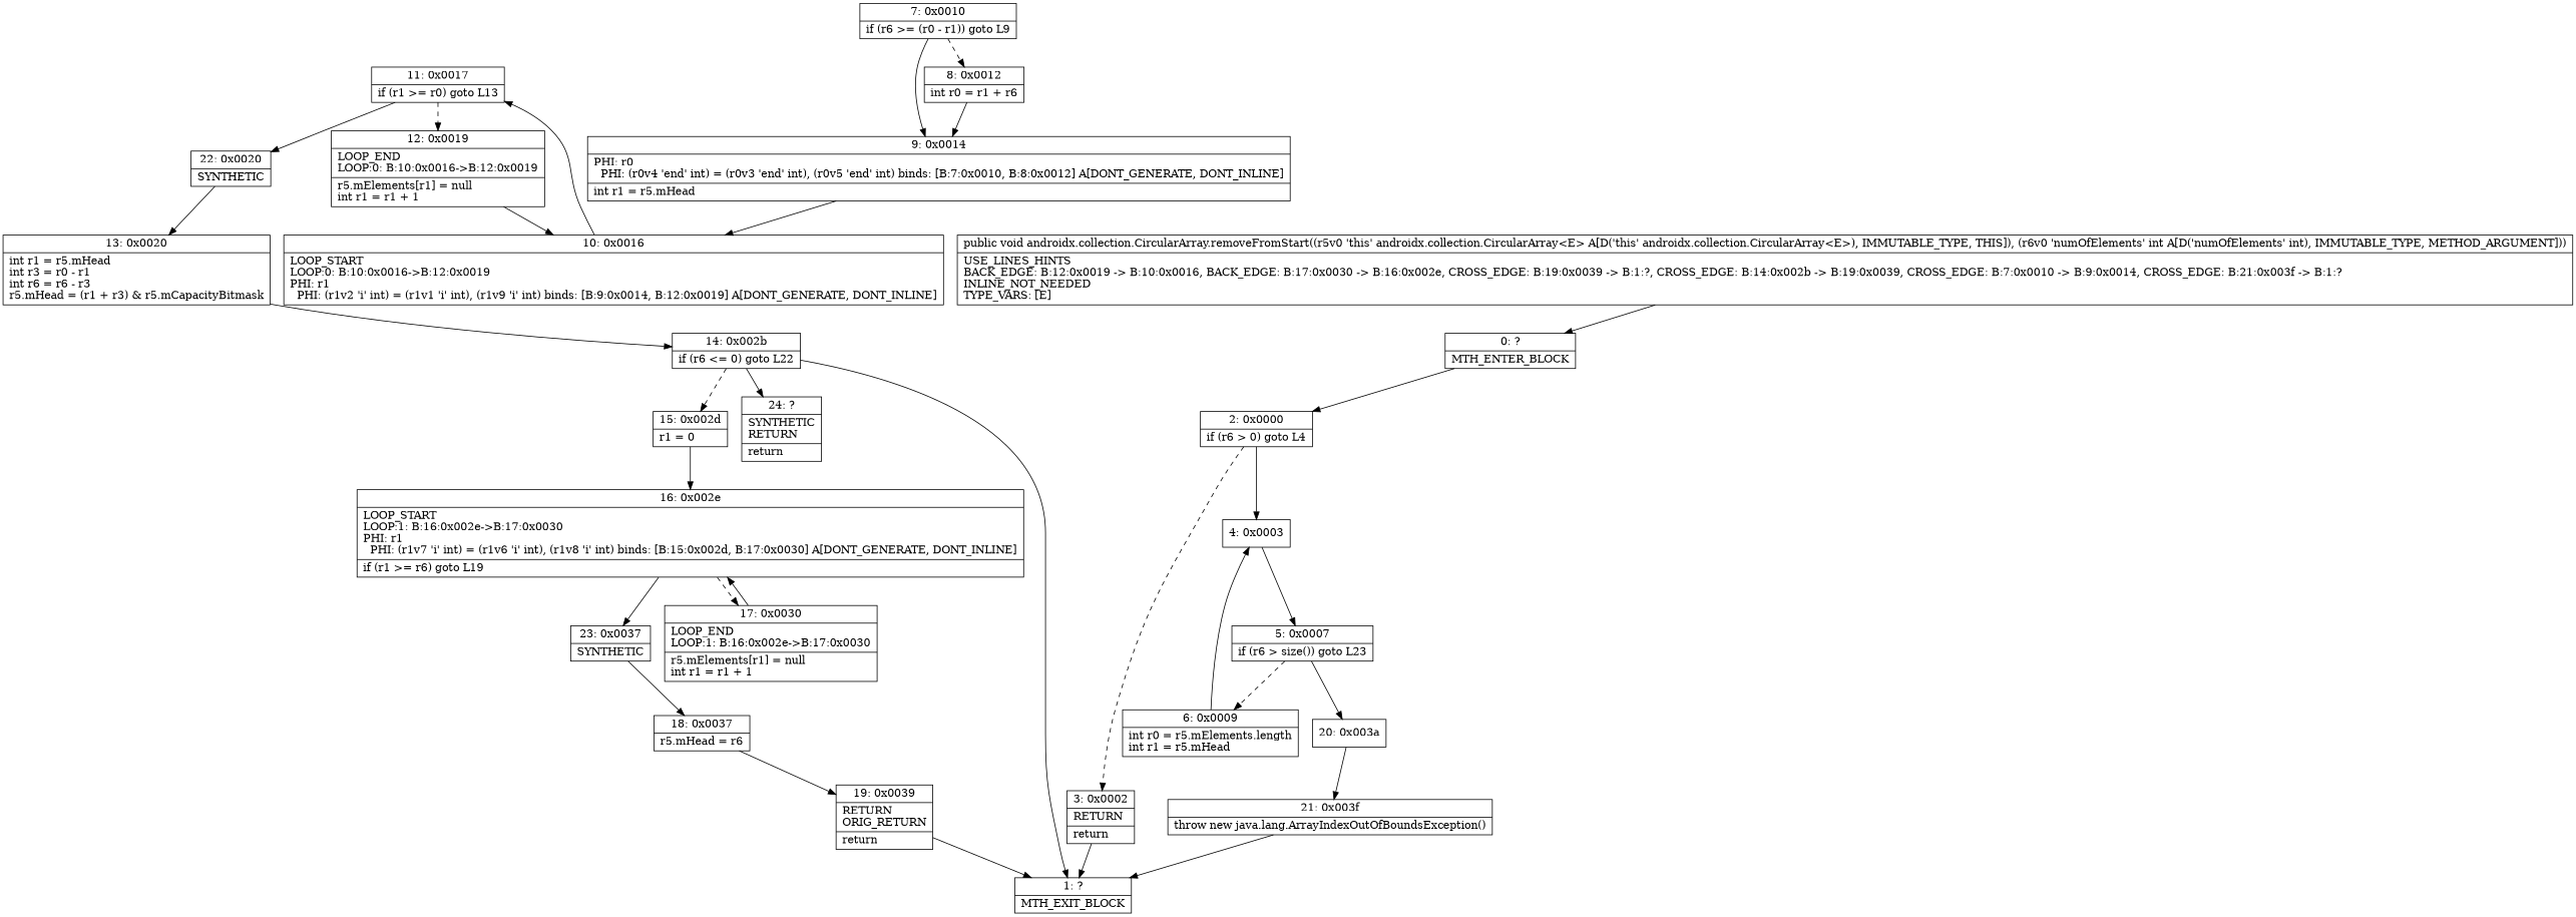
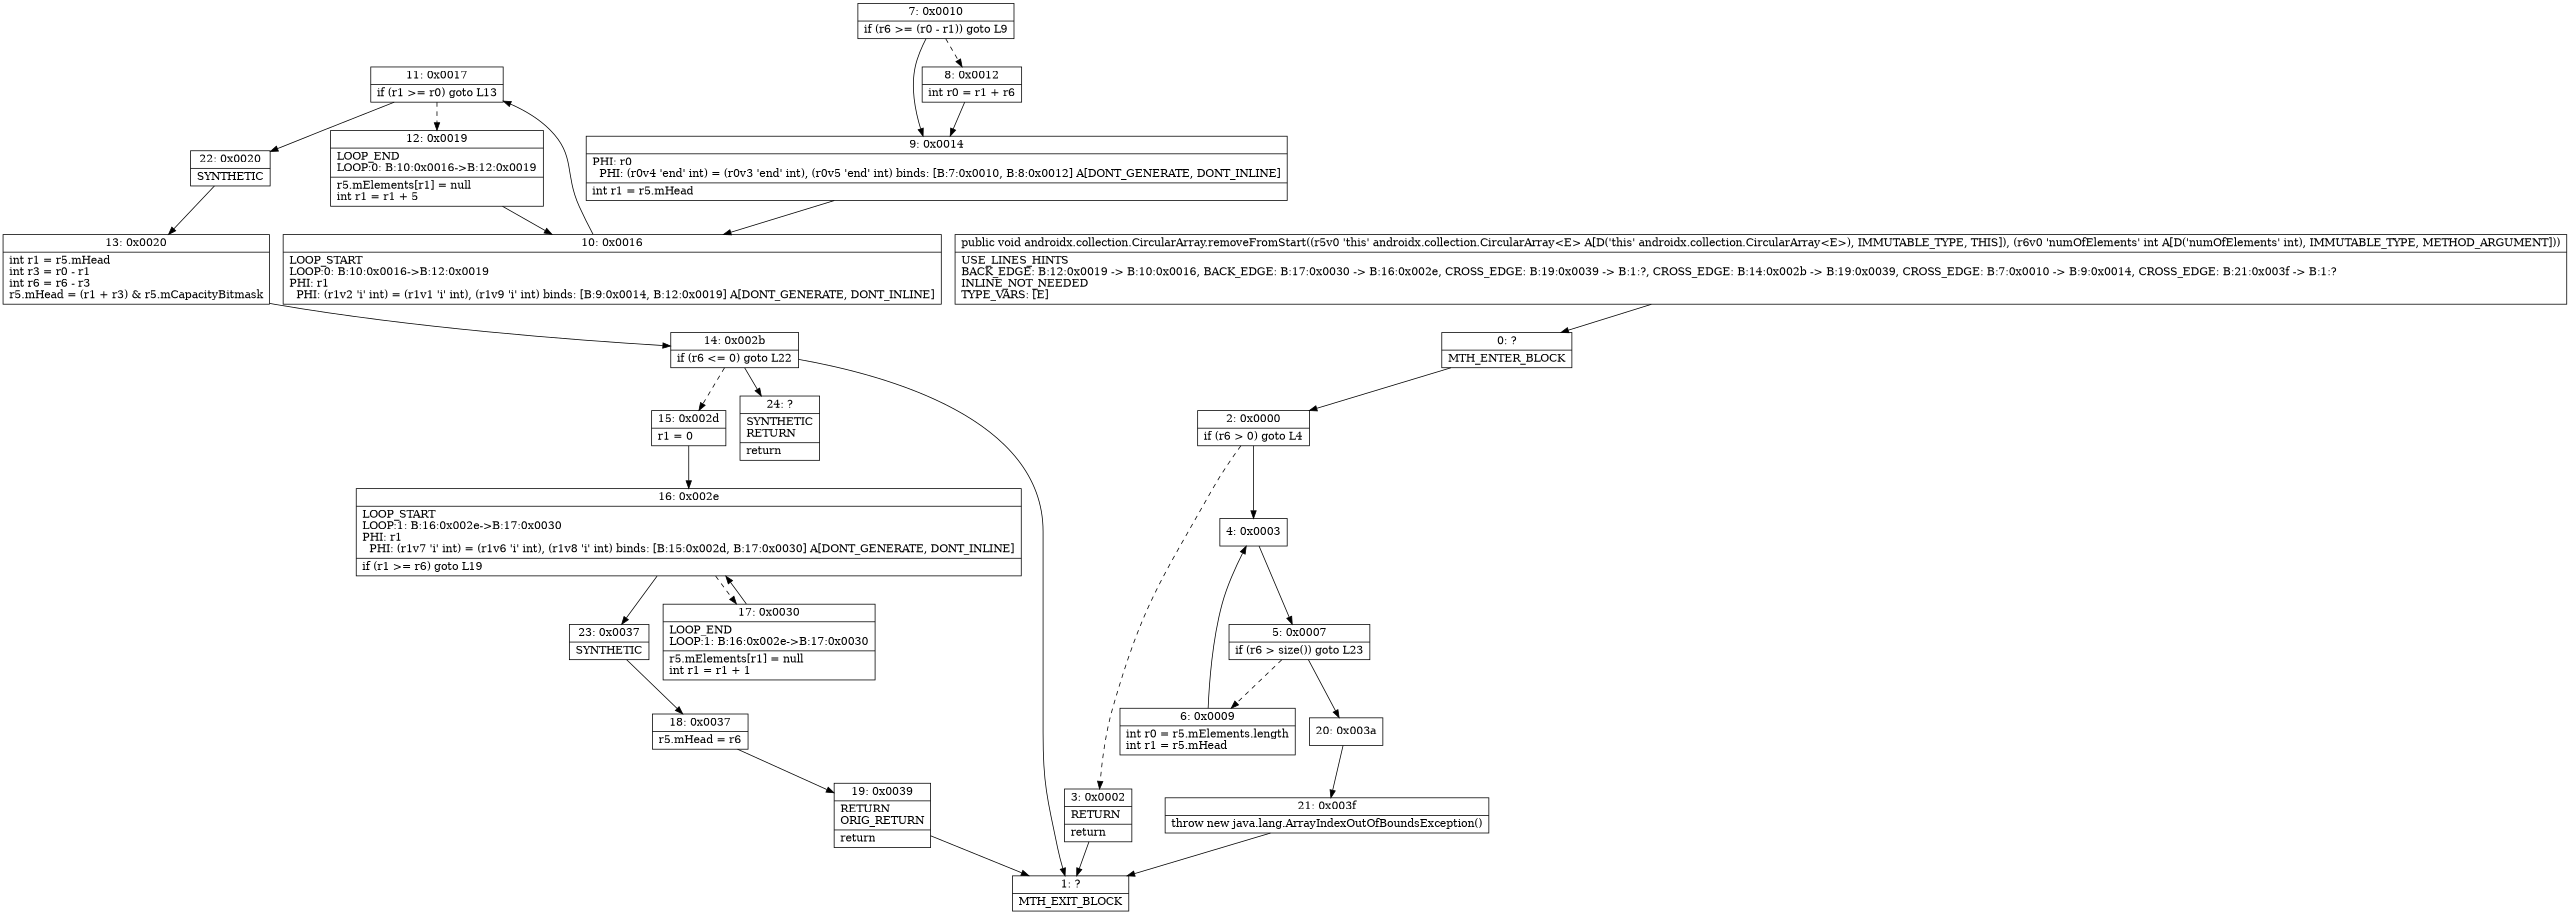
  digraph {
    node [shape=record]
    n1 [label="{0\:\ ?|MTH_ENTER_BLOCK\l}"]
    n2 [label="{2\:\ 0x0000|if (r6 \> 0) goto L4\l}"]
    n3 [label="{3\:\ 0x0002|RETURN\l|return\l}"]
    n4 [label="{4\:\ 0x0003}"]
    n5 [label="{1\:\ ?|MTH_EXIT_BLOCK\l}"]
    n6 [label="{5\:\ 0x0007|if (r6 \> size()) goto L23\l}"]
    n7 [label="{6\:\ 0x0009|int r0 = r5.mElements.length\lint r1 = r5.mHead\l}"]
    n8 [label="{20\:\ 0x003a}"]
    n9 [label="{21\:\ 0x003f|throw new java.lang.ArrayIndexOutOfBoundsException()\l}"]
    n10 [label="{7\:\ 0x0010|if (r6 \>= (r0 \- r1)) goto L9\l}"]
    n11 [label="{8\:\ 0x0012|int r0 = r1 + r6\l}"]
    n12 [label="{9\:\ 0x0014|PHI: r0 \l  PHI: (r0v4 'end' int) = (r0v3 'end' int), (r0v5 'end' int) binds: [B:7:0x0010, B:8:0x0012] A[DONT_GENERATE, DONT_INLINE]\l|int r1 = r5.mHead\l}"]
    n13 [label="{10\:\ 0x0016|LOOP_START\lLOOP:0: B:10:0x0016\-\>B:12:0x0019\lPHI: r1 \l  PHI: (r1v2 'i' int) = (r1v1 'i' int), (r1v9 'i' int) binds: [B:9:0x0014, B:12:0x0019] A[DONT_GENERATE, DONT_INLINE]\l}"]
    n14 [label="{11\:\ 0x0017|if (r1 \>= r0) goto L13\l}"]
-   n15 [label="{12\:\ 0x0019|LOOP_END\lLOOP:0: B:10:0x0016\-\>B:12:0x0019\l|r5.mElements[r1] = null\lint r1 = r1 + 1\l}"]
+   n15 [label="{12\:\ 0x0019|LOOP_END\lLOOP:0: B:10:0x0016\-\>B:12:0x0019\l|r5.mElements[r1] = null\lint r1 = r1 + 5\l}"]
    n16 [label="{22\:\ 0x0020|SYNTHETIC\l}"]
    n17 [label="{13\:\ 0x0020|int r1 = r5.mHead\lint r3 = r0 \- r1\lint r6 = r6 \- r3\lr5.mHead = (r1 + r3) & r5.mCapacityBitmask\l}"]
    n18 [label="{14\:\ 0x002b|if (r6 \<= 0) goto L22\l}"]
    n19 [label="{15\:\ 0x002d|r1 = 0\l}"]
    n20 [label="{24\:\ ?|SYNTHETIC\lRETURN\l|return\l}"]
    n21 [label="{16\:\ 0x002e|LOOP_START\lLOOP:1: B:16:0x002e\-\>B:17:0x0030\lPHI: r1 \l  PHI: (r1v7 'i' int) = (r1v6 'i' int), (r1v8 'i' int) binds: [B:15:0x002d, B:17:0x0030] A[DONT_GENERATE, DONT_INLINE]\l|if (r1 \>= r6) goto L19\l}"]
    n22 [label="{17\:\ 0x0030|LOOP_END\lLOOP:1: B:16:0x002e\-\>B:17:0x0030\l|r5.mElements[r1] = null\lint r1 = r1 + 1\l}"]
    n23 [label="{23\:\ 0x0037|SYNTHETIC\l}"]
    n24 [label="{18\:\ 0x0037|r5.mHead = r6\l}"]
    n25 [label="{19\:\ 0x0039|RETURN\lORIG_RETURN\l|return\l}"]
    n26 [label="{public void androidx.collection.CircularArray.removeFromStart((r5v0 'this' androidx.collection.CircularArray\<E\> A[D('this' androidx.collection.CircularArray\<E\>), IMMUTABLE_TYPE, THIS]), (r6v0 'numOfElements' int A[D('numOfElements' int), IMMUTABLE_TYPE, METHOD_ARGUMENT]))  | USE_LINES_HINTS\lBACK_EDGE: B:12:0x0019 \-\> B:10:0x0016, BACK_EDGE: B:17:0x0030 \-\> B:16:0x002e, CROSS_EDGE: B:19:0x0039 \-\> B:1:?, CROSS_EDGE: B:14:0x002b \-\> B:19:0x0039, CROSS_EDGE: B:7:0x0010 \-\> B:9:0x0014, CROSS_EDGE: B:21:0x003f \-\> B:1:?\lINLINE_NOT_NEEDED\lTYPE_VARS: [E]\l}"]
    n1 -> n2
    n2 -> n3 [style=dashed]
    n2 -> n4
    n3 -> n5
    n4 -> n6
    n6 -> n7 [style=dashed]
    n6 -> n8
    n7 -> n4
    n8 -> n9
    n9 -> n5
    n10 -> n11 [style=dashed]
    n10 -> n12
    n11 -> n12
    n12 -> n13
    n13 -> n14
    n14 -> n15 [style=dashed]
    n14 -> n16
    n15 -> n13
    n16 -> n17
    n17 -> n18
    n18 -> n5
    n18 -> n19 [style=dashed]
    n18 -> n20
    n19 -> n21
    n21 -> n22 [style=dashed]
    n21 -> n23
    n22 -> n21
    n23 -> n24
    n24 -> n25
    n25 -> n5
    n26 -> n1
  }
